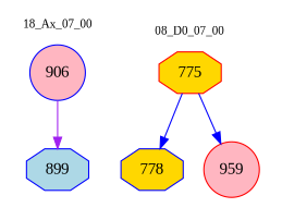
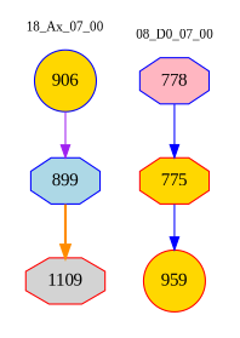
  digraph {
    fontname="Liberation Serif"
    node [color=blue fillcolor=gold fontname="Liberation Serif" shape=octagon style=filled]
    edge [color=blue fontname="Liberation Serif" style=solid]
    n1 [fillcolor=lightblue label=899]
-   n2 [fillcolor=lightpink label=906 shape=circle]
+   n2 [label=906 shape=circle]
+   n3 [color=red fillcolor=lightgrey label=1109]
    n4 [color=red label=775]
-   n5 [label=778]
-   n6 [color=red fillcolor=lightpink label=959 shape=circle]
+   n5 [fillcolor=lightpink label=778]
+   n6 [color=red label=959 shape=circle]
    subgraph cluster_1 {
      color=white
      fontsize=10
      label="18_Ax_07_00"
      n1
      n2
+     n3
    }
    subgraph cluster_2 {
      color=white
      fontsize=10
      label="08_D0_07_00"
      n4
      n5
      n6
    }
+   n1 -> n3 [color=darkorange style=bold]
    n2 -> n1 [color=purple]
-   n4 -> n5
+   n5 -> n4
    n4 -> n6
  }
